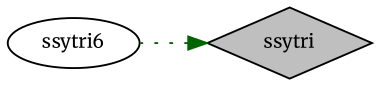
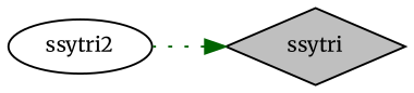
  digraph {
    rankdir=RL
    fontname=Merriweather
    node [color=black fontname=Merriweather fontsize=10 style=filled]
    n1 [fillcolor=grey75 fontcolor=black height=0.2 label=ssytri shape=diamond width=0.4]
-   n2 [fillcolor=white height=0.2 label=ssytri6 shape=ellipse width=0.4]
+   n2 [fillcolor=white height=0.2 label=ssytri2 shape=ellipse width=0.4]
    n1 -> n2 [color=darkgreen dir=back fontname=Merriweather fontsize=10 labelfontname=Helvetica labelfontsize=10 style=dotted]
  }
